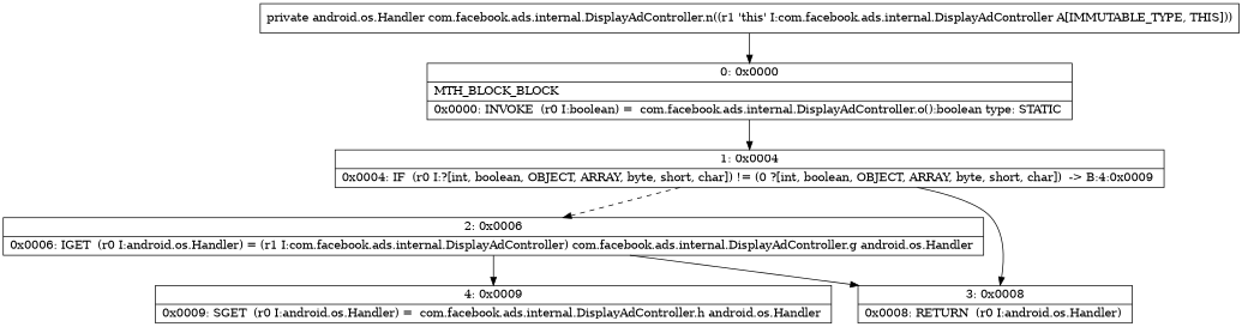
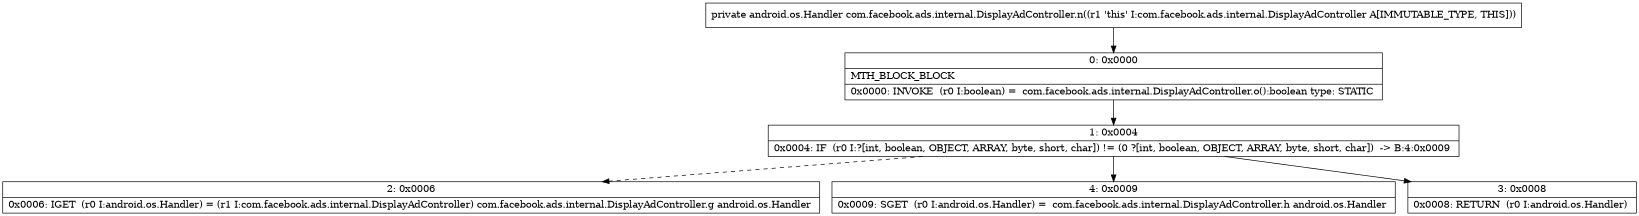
  digraph {
    node [shape=record]
    n1 [label="{0\:\ 0x0000|MTH_BLOCK_BLOCK\l|0x0000: INVOKE  (r0 I:boolean) =  com.facebook.ads.internal.DisplayAdController.o():boolean type: STATIC \l}"]
    n2 [label="{1\:\ 0x0004|0x0004: IF  (r0 I:?[int, boolean, OBJECT, ARRAY, byte, short, char]) != (0 ?[int, boolean, OBJECT, ARRAY, byte, short, char])  \-\> B:4:0x0009 \l}"]
    n3 [label="{2\:\ 0x0006|0x0006: IGET  (r0 I:android.os.Handler) = (r1 I:com.facebook.ads.internal.DisplayAdController) com.facebook.ads.internal.DisplayAdController.g android.os.Handler \l}"]
    n4 [label="{4\:\ 0x0009|0x0009: SGET  (r0 I:android.os.Handler) =  com.facebook.ads.internal.DisplayAdController.h android.os.Handler \l}"]
    n5 [label="{3\:\ 0x0008|0x0008: RETURN  (r0 I:android.os.Handler) \l}"]
    n6 [label="{private android.os.Handler com.facebook.ads.internal.DisplayAdController.n((r1 'this' I:com.facebook.ads.internal.DisplayAdController A[IMMUTABLE_TYPE, THIS])) }"]
    n1 -> n2
    n2 -> n3 [style=dashed]
-   n3 -> n4
+   n2 -> n4
    n2 -> n5
-   n3 -> n5
    n6 -> n1
  }
